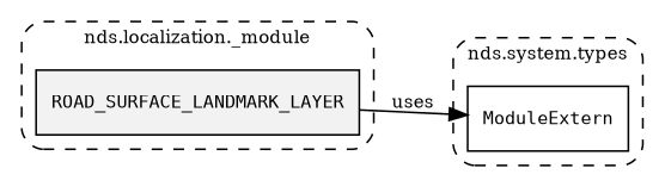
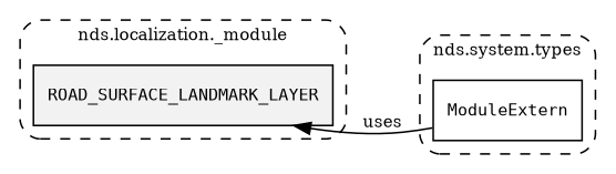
  digraph {
    fontsize=10
    rankdir=LR
    node [fontsize=10 shape=box]
    n1 [fillcolor="#0000000D" label=<<font face="monospace"><table align="center" border="0" cellspacing="0" cellpadding="0"><tr><td href="../../../content/packages/nds.localization._module.html#Constant-ROAD_SURFACE_LANDMARK_LAYER" title="Constant defined in nds.localization._module">ROAD_SURFACE_LANDMARK_LAYER</td></tr></table></font>> style=filled]
    n2 [label=<<font face="monospace"><table align="center" border="0" cellspacing="0" cellpadding="0"><tr><td href="../../../content/packages/nds.system.types.html#Subtype-ModuleExtern" title="Subtype defined in nds.system.types">ModuleExtern</td></tr></table></font>>]
    subgraph cluster_1 {
      label="nds.localization._module"
      style="dashed, rounded"
      n1
    }
    subgraph cluster_2 {
      label="nds.system.types"
      style="dashed, rounded"
      n2
    }
-   n1 -> n2 [fontsize=10 label=uses]
+   n2 -> n1 [fontsize=10 label=uses]
  }
